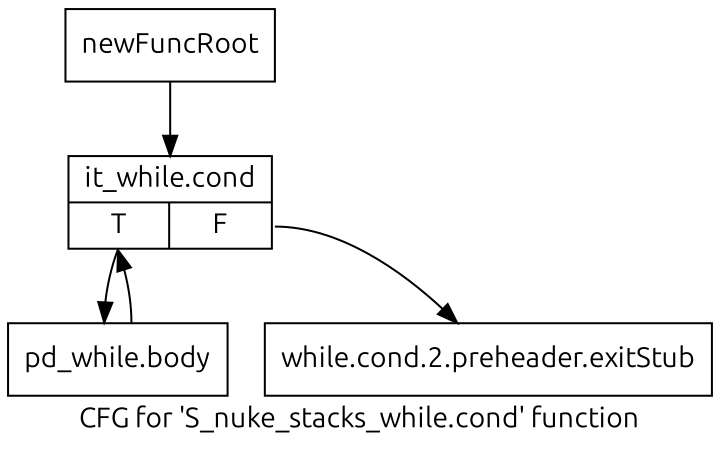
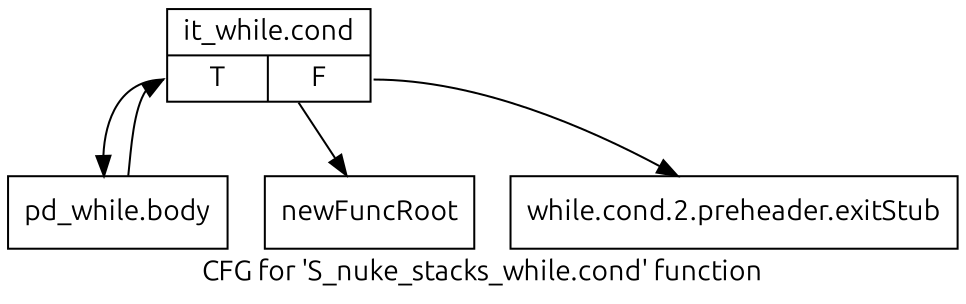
  digraph {
    label="CFG for 'S_nuke_stacks_while.cond' function"
    fontname=Ubuntu
    node [shape=record fontname=Ubuntu]
    edge [fontname=Ubuntu]
    n1 [label="{newFuncRoot}"]
    n2 [label="{it_while.cond|{<s0>T|<s1>F}}"]
    n3 [label="{while.cond.2.preheader.exitStub}"]
    n4 [label="{pd_while.body}"]
-   n1 -> n2
+   n2 -> n1
    n2 -> n3 [tailport=s1]
    n2 -> n4 [tailport=s0]
    n4 -> n2
  }
